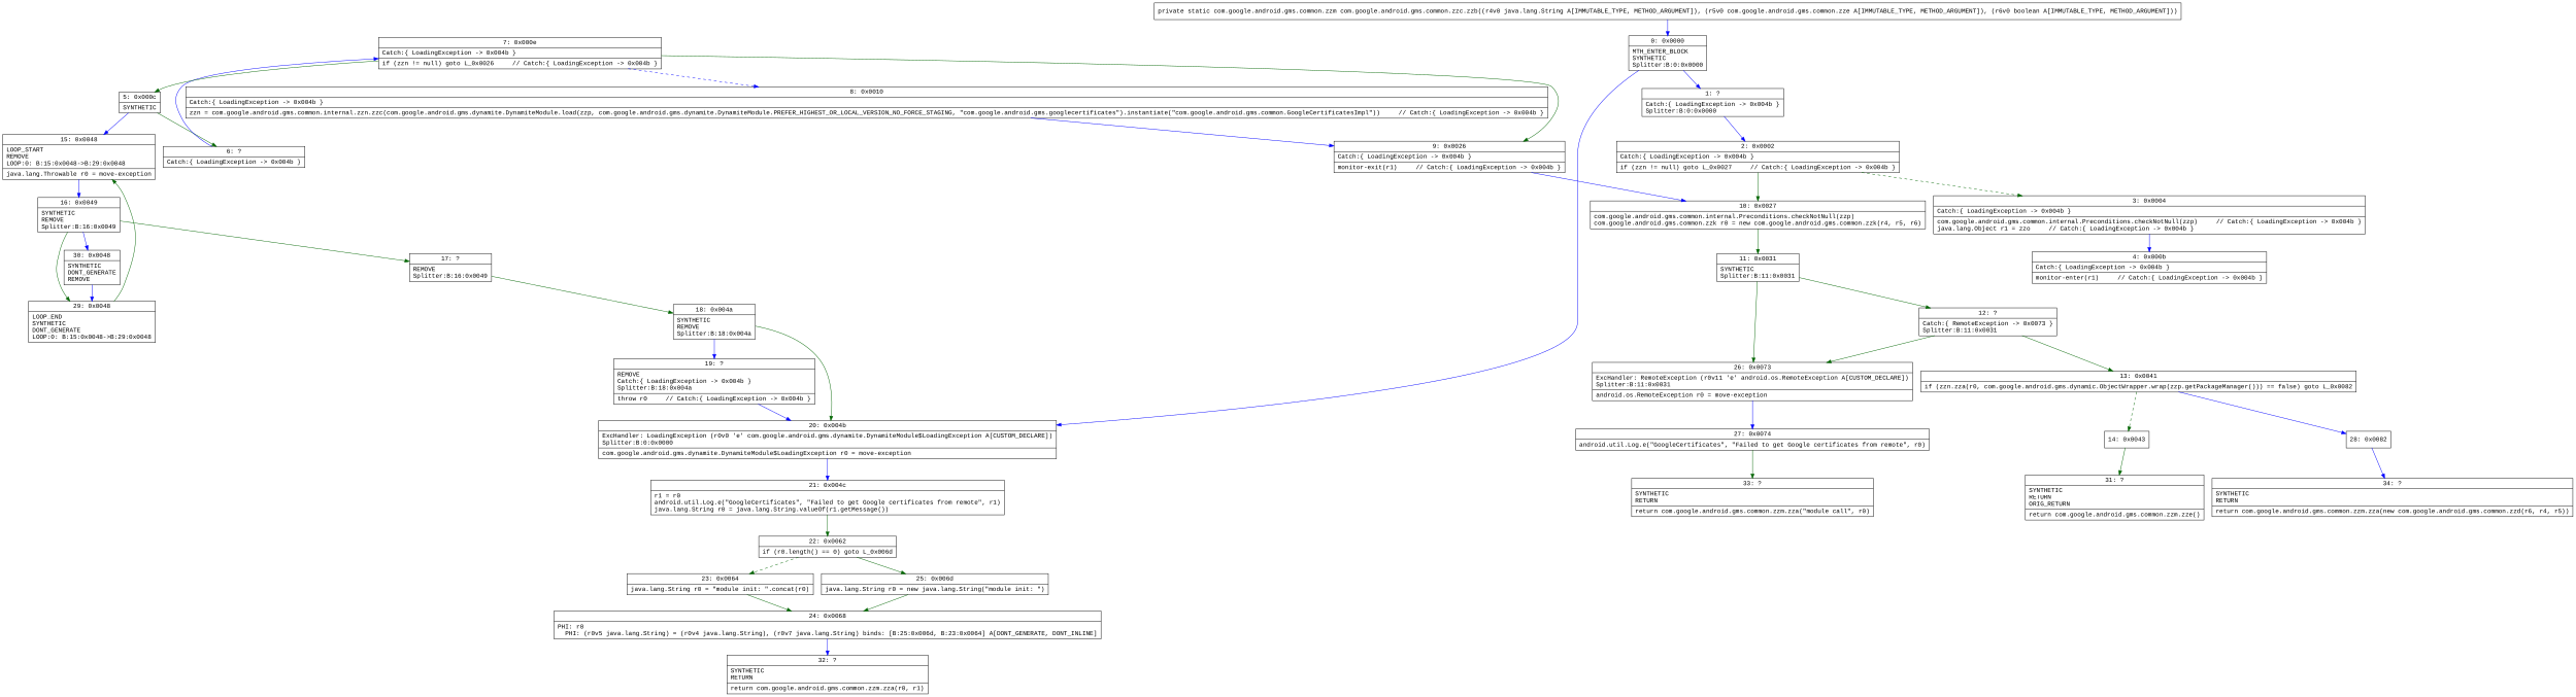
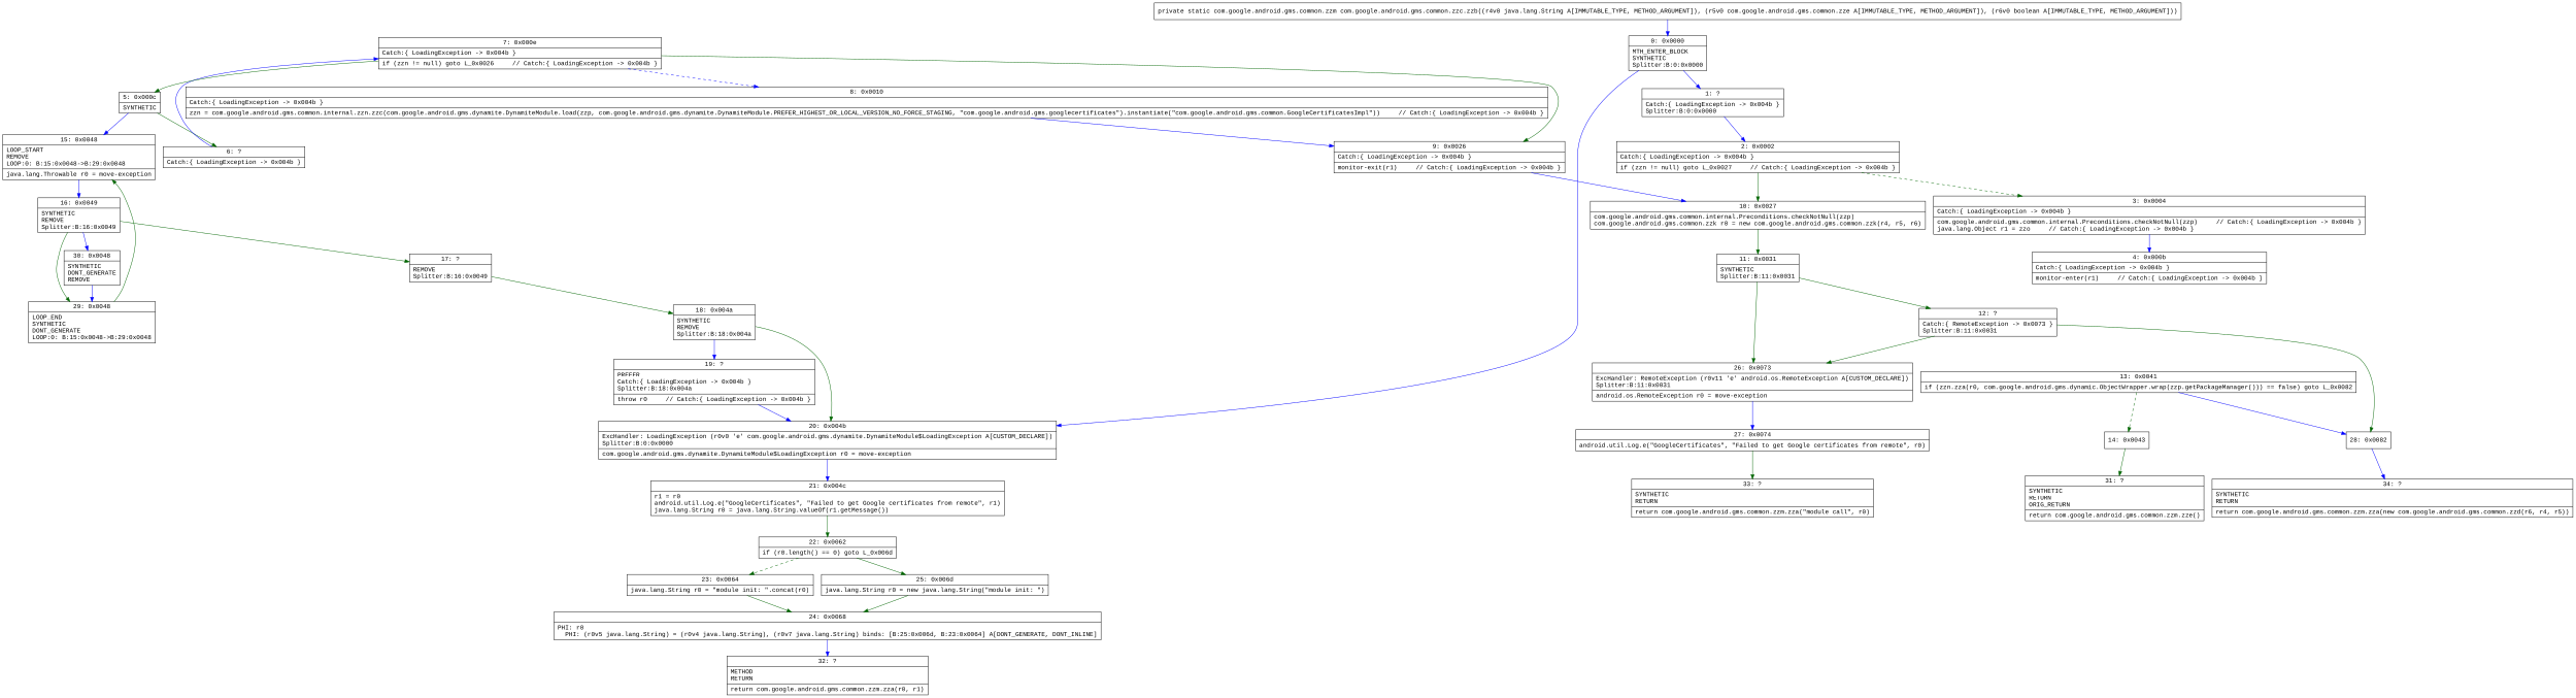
  digraph {
    fontname="Liberation Mono"
    node [fontname="Liberation Mono" shape=record]
    edge [color=darkgreen fontname="Liberation Mono"]
    n1 [label="{0\:\ 0x0000|MTH_ENTER_BLOCK\lSYNTHETIC\lSplitter:B:0:0x0000\l}"]
    n2 [label="{1\:\ ?|Catch:\{ LoadingException \-\> 0x004b \}\lSplitter:B:0:0x0000\l}"]
    n3 [label="{20\:\ 0x004b|ExcHandler: LoadingException (r0v0 'e' com.google.android.gms.dynamite.DynamiteModule$LoadingException A[CUSTOM_DECLARE])\lSplitter:B:0:0x0000\l|com.google.android.gms.dynamite.DynamiteModule$LoadingException r0 = move\-exception\l}"]
    n4 [label="{2\:\ 0x0002|Catch:\{ LoadingException \-\> 0x004b \}\l|if (zzn != null) goto L_0x0027     \/\/ Catch:\{ LoadingException \-\> 0x004b \}\l}"]
    n5 [label="{21\:\ 0x004c|r1 = r0\landroid.util.Log.e(\"GoogleCertificates\", \"Failed to get Google certificates from remote\", r1)\ljava.lang.String r0 = java.lang.String.valueOf(r1.getMessage())\l}"]
    n6 [label="{3\:\ 0x0004|Catch:\{ LoadingException \-\> 0x004b \}\l|com.google.android.gms.common.internal.Preconditions.checkNotNull(zzp)     \/\/ Catch:\{ LoadingException \-\> 0x004b \}\ljava.lang.Object r1 = zzo     \/\/ Catch:\{ LoadingException \-\> 0x004b \}\l}"]
    n7 [label="{10\:\ 0x0027|com.google.android.gms.common.internal.Preconditions.checkNotNull(zzp)\lcom.google.android.gms.common.zzk r0 = new com.google.android.gms.common.zzk(r4, r5, r6)\l}"]
    n8 [label="{4\:\ 0x000b|Catch:\{ LoadingException \-\> 0x004b \}\l|monitor\-enter(r1)     \/\/ Catch:\{ LoadingException \-\> 0x004b \}\l}"]
    n9 [label="{11\:\ 0x0031|SYNTHETIC\lSplitter:B:11:0x0031\l}"]
    n10 [label="{5\:\ 0x000c|SYNTHETIC\l}"]
    n11 [label="{6\:\ ?|Catch:\{ LoadingException \-\> 0x004b \}\l}"]
    n12 [label="{15\:\ 0x0048|LOOP_START\lREMOVE\lLOOP:0: B:15:0x0048\-\>B:29:0x0048\l|java.lang.Throwable r0 = move\-exception\l}"]
    n13 [label="{7\:\ 0x000e|Catch:\{ LoadingException \-\> 0x004b \}\l|if (zzn != null) goto L_0x0026     \/\/ Catch:\{ LoadingException \-\> 0x004b \}\l}"]
    n14 [label="{16\:\ 0x0049|SYNTHETIC\lREMOVE\lSplitter:B:16:0x0049\l}"]
    n15 [label="{8\:\ 0x0010|Catch:\{ LoadingException \-\> 0x004b \}\l|zzn = com.google.android.gms.common.internal.zzn.zzc(com.google.android.gms.dynamite.DynamiteModule.load(zzp, com.google.android.gms.dynamite.DynamiteModule.PREFER_HIGHEST_OR_LOCAL_VERSION_NO_FORCE_STAGING, \"com.google.android.gms.googlecertificates\").instantiate(\"com.google.android.gms.common.GoogleCertificatesImpl\"))     \/\/ Catch:\{ LoadingException \-\> 0x004b \}\l}"]
    n16 [label="{9\:\ 0x0026|Catch:\{ LoadingException \-\> 0x004b \}\l|monitor\-exit(r1)     \/\/ Catch:\{ LoadingException \-\> 0x004b \}\l}"]
    n17 [label="{12\:\ ?|Catch:\{ RemoteException \-\> 0x0073 \}\lSplitter:B:11:0x0031\l}"]
    n18 [label="{26\:\ 0x0073|ExcHandler: RemoteException (r0v11 'e' android.os.RemoteException A[CUSTOM_DECLARE])\lSplitter:B:11:0x0031\l|android.os.RemoteException r0 = move\-exception\l}"]
    n19 [label="{13\:\ 0x0041|if (zzn.zza(r0, com.google.android.gms.dynamic.ObjectWrapper.wrap(zzp.getPackageManager())) == false) goto L_0x0082\l}"]
    n20 [label="{27\:\ 0x0074|android.util.Log.e(\"GoogleCertificates\", \"Failed to get Google certificates from remote\", r0)\l}"]
    n21 [label="{14\:\ 0x0043}"]
    n22 [label="{28\:\ 0x0082}"]
    n23 [label="{31\:\ ?|SYNTHETIC\lRETURN\lORIG_RETURN\l|return com.google.android.gms.common.zzm.zze()\l}"]
    n24 [label="{34\:\ ?|SYNTHETIC\lRETURN\l|return com.google.android.gms.common.zzm.zza(new com.google.android.gms.common.zzd(r6, r4, r5))\l}"]
    n25 [label="{17\:\ ?|REMOVE\lSplitter:B:16:0x0049\l}"]
    n26 [label="{29\:\ 0x0048|LOOP_END\lSYNTHETIC\lDONT_GENERATE\lLOOP:0: B:15:0x0048\-\>B:29:0x0048\l}"]
    n27 [label="{30\:\ 0x0048|SYNTHETIC\lDONT_GENERATE\lREMOVE\l}"]
    n28 [label="{18\:\ 0x004a|SYNTHETIC\lREMOVE\lSplitter:B:18:0x004a\l}"]
-   n29 [label="{19\:\ ?|REMOVE\lCatch:\{ LoadingException \-\> 0x004b \}\lSplitter:B:18:0x004a\l|throw r0     \/\/ Catch:\{ LoadingException \-\> 0x004b \}\l}"]
+   n29 [label="{19\:\ ?|PREFER\lCatch:\{ LoadingException \-\> 0x004b \}\lSplitter:B:18:0x004a\l|throw r0     \/\/ Catch:\{ LoadingException \-\> 0x004b \}\l}"]
    n30 [label="{22\:\ 0x0062|if (r0.length() == 0) goto L_0x006d\l}"]
    n31 [label="{23\:\ 0x0064|java.lang.String r0 = \"module init: \".concat(r0)\l}"]
    n32 [label="{25\:\ 0x006d|java.lang.String r0 = new java.lang.String(\"module init: \")\l}"]
    n33 [label="{24\:\ 0x0068|PHI: r0 \l  PHI: (r0v5 java.lang.String) = (r0v4 java.lang.String), (r0v7 java.lang.String) binds: [B:25:0x006d, B:23:0x0064] A[DONT_GENERATE, DONT_INLINE]\l}"]
-   n34 [label="{32\:\ ?|SYNTHETIC\lRETURN\l|return com.google.android.gms.common.zzm.zza(r0, r1)\l}"]
+   n34 [label="{32\:\ ?|METHOD\lRETURN\l|return com.google.android.gms.common.zzm.zza(r0, r1)\l}"]
    n35 [label="{33\:\ ?|SYNTHETIC\lRETURN\l|return com.google.android.gms.common.zzm.zza(\"module call\", r0)\l}"]
    n36 [label="{private static com.google.android.gms.common.zzm com.google.android.gms.common.zzc.zzb((r4v0 java.lang.String A[IMMUTABLE_TYPE, METHOD_ARGUMENT]), (r5v0 com.google.android.gms.common.zze A[IMMUTABLE_TYPE, METHOD_ARGUMENT]), (r6v0 boolean A[IMMUTABLE_TYPE, METHOD_ARGUMENT])) }"]
    n1 -> n2 [color=blue]
    n1 -> n3 [color=blue]
    n2 -> n4 [color=blue]
    n3 -> n5 [color=blue]
    n4 -> n6 [style=dashed]
    n4 -> n7
    n5 -> n30
    n6 -> n8 [color=blue]
    n7 -> n9
    n9 -> n17
    n9 -> n18
    n10 -> n11
    n10 -> n12 [color=blue]
    n11 -> n13 [color=blue]
    n12 -> n14 [color=blue]
    n13 -> n10
    n13 -> n15 [color=blue style=dashed]
    n13 -> n16
    n14 -> n25
    n14 -> n26
    n14 -> n27 [color=blue]
    n15 -> n16 [color=blue]
    n16 -> n7 [color=blue]
    n17 -> n18
-   n17 -> n19
+   n17 -> n22
    n18 -> n20 [color=blue]
    n19 -> n21 [style=dashed]
    n19 -> n22 [color=blue]
    n20 -> n35
    n21 -> n23
    n22 -> n24 [color=blue]
    n25 -> n28
    n26 -> n12
    n27 -> n26 [color=blue]
    n28 -> n3
    n28 -> n29 [color=blue]
    n29 -> n3 [color=blue]
    n30 -> n31 [style=dashed]
    n30 -> n32
    n31 -> n33
    n32 -> n33
    n33 -> n34 [color=blue]
    n36 -> n1 [color=blue]
  }
